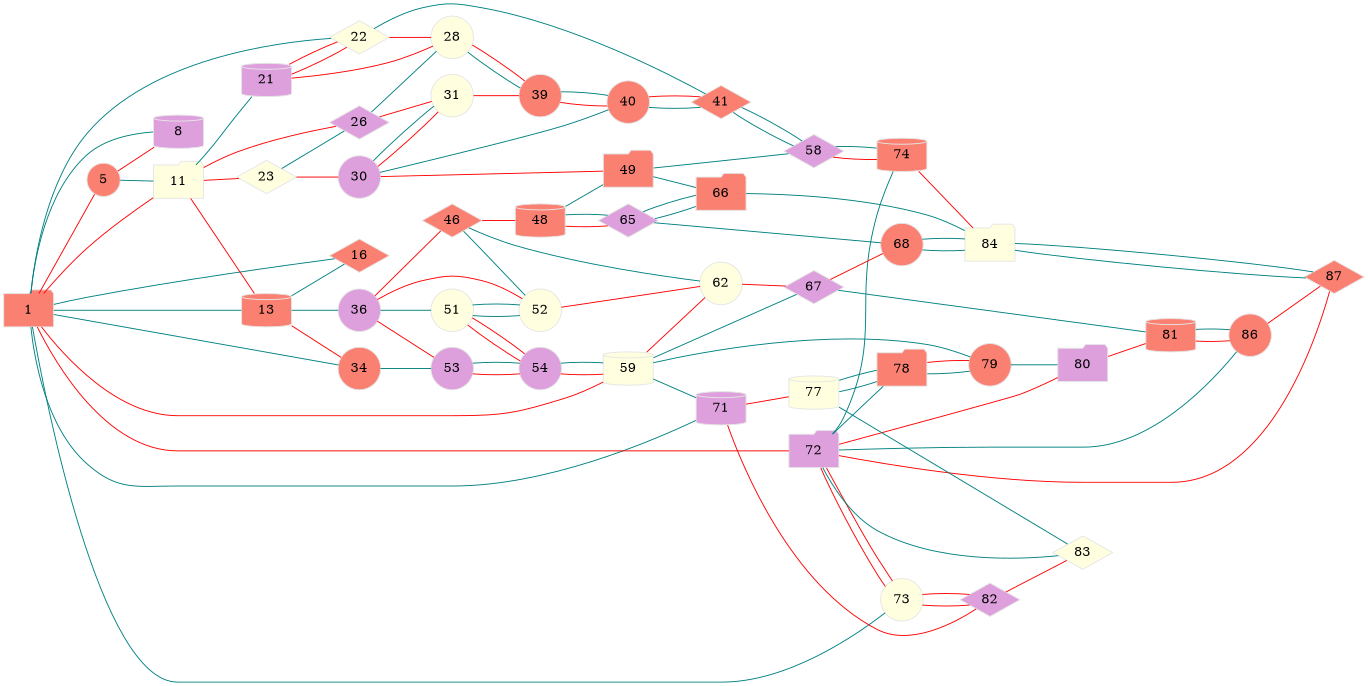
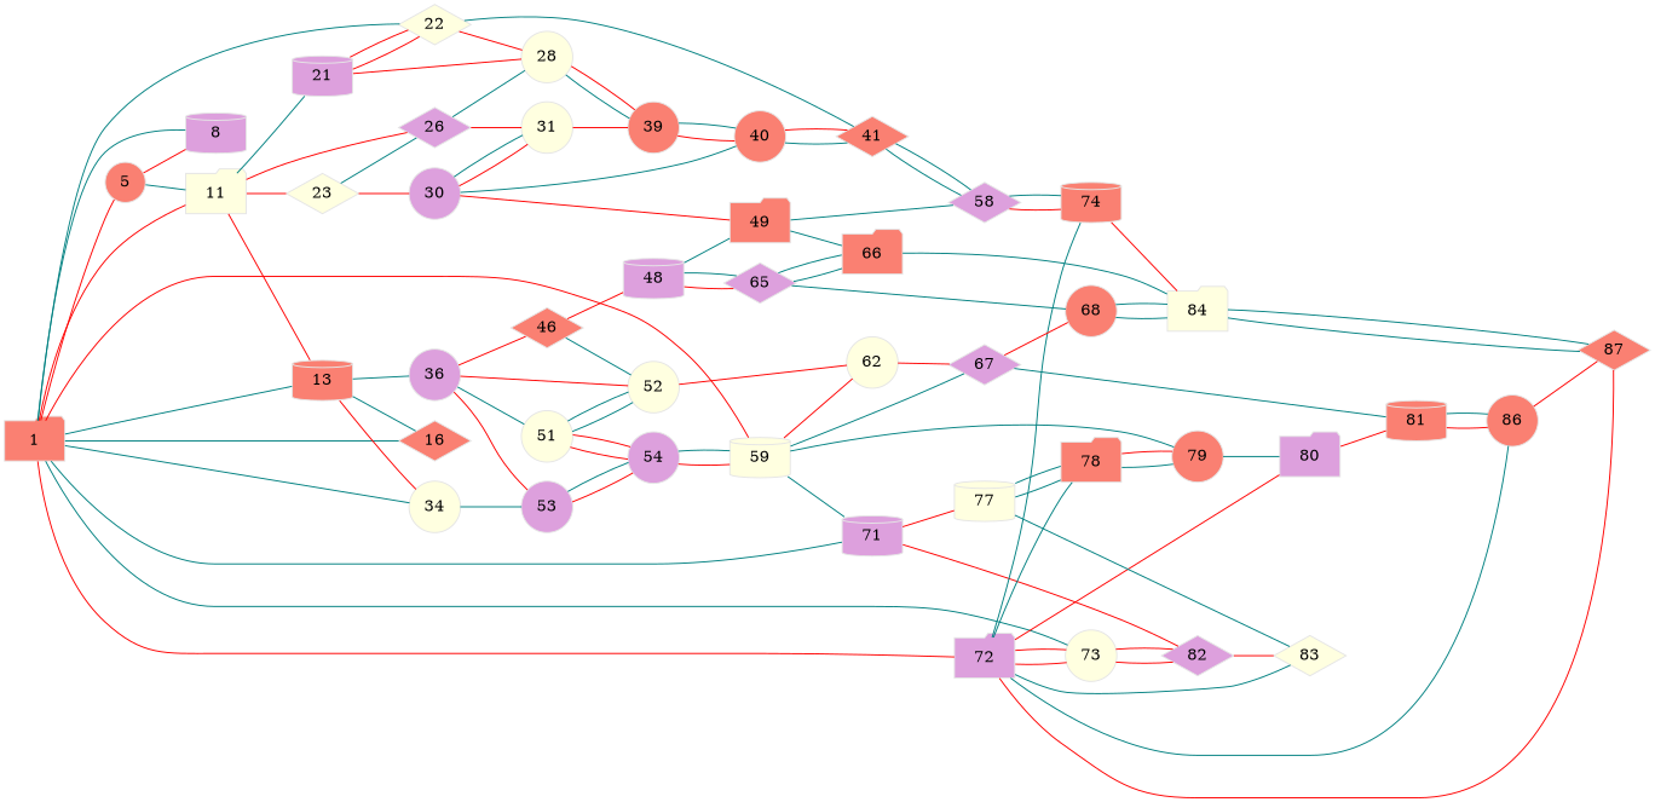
  graph {
    rankdir=LR
    node [color=gray90 fillcolor=salmon shape=circle style=filled]
    edge [color=teal]
    1 [shape=folder super="+6+2"]
    5 [super="+9"]
    8 [fillcolor=plum shape=cylinder]
    11 [fillcolor=lightyellow shape=folder super="+15+12"]
    13 [shape=cylinder super="+14+17"]
    16 [shape=diamond]
    22 [fillcolor=lightyellow shape=diamond super="+38"]
-   34
+   34 [fillcolor=lightyellow]
    59 [fillcolor=lightyellow shape=cylinder super="+60+64"]
    71 [fillcolor=plum shape=cylinder super="+76"]
    72 [fillcolor=plum shape=folder super="+75+89"]
    73 [fillcolor=lightyellow]
    21 [fillcolor=plum shape=cylinder]
    23 [fillcolor=lightyellow shape=diamond super="+24"]
    26 [fillcolor=plum shape=diamond super="+27"]
    36 [fillcolor=plum super="+50+37"]
    28 [fillcolor=lightyellow super="+29"]
    41 [shape=diamond]
    53 [fillcolor=plum]
    62 [fillcolor=lightyellow super="+63"]
    67 [fillcolor=plum shape=diamond super="+69"]
    79
    77 [fillcolor=lightyellow shape=cylinder]
    82 [fillcolor=plum shape=diamond]
    74 [shape=cylinder super="+88"]
    78 [shape=folder]
    80 [fillcolor=plum shape=folder]
    83 [fillcolor=lightyellow shape=diamond]
    86
    87 [shape=diamond]
    30 [fillcolor=plum super="+42"]
    31 [fillcolor=lightyellow]
    46 [shape=diamond super="+47"]
    51 [fillcolor=lightyellow]
    52 [fillcolor=lightyellow super="+55"]
    39
    58 [fillcolor=plum shape=diamond]
    40
    49 [shape=folder super="+56"]
    66 [shape=folder]
    54 [fillcolor=plum]
-   48 [shape=cylinder]
+   48 [fillcolor=plum shape=cylinder]
    65 [fillcolor=plum shape=diamond]
    68
    84 [fillcolor=lightyellow shape=folder super="+85"]
    81 [shape=cylinder]
    1 -- 5 [color=red]
    1 -- 8
    1 -- 11 [color=red]
    1 -- 13
    1 -- 16 [weight=2]
    1 -- 22
    1 -- 34
    1 -- 59 [color=red]
    1 -- 71
    1 -- 72 [color=red weight=2]
    1 -- 73
    5 -- 8 [color=red weight=2]
    5 -- 11
    11 -- 13 [color=red]
    11 -- 21
    11 -- 23 [color=red weight=2]
    11 -- 26 [color=red]
    13 -- 16
    13 -- 34 [color=red]
    13 -- 36 [weight=2]
    22 -- 28 [color=red]
    22 -- 41
    34 -- 53
    59 -- 71
    59 -- 62 [color=red]
    59 -- 67
    59 -- 79
    71 -- 77 [color=red]
    71 -- 82 [color=red]
    72 -- 73 [color=red]
    72 -- 73 [color=red]
    72 -- 74 [weight=2]
    72 -- 78
    72 -- 80 [color=red]
    72 -- 83
    72 -- 86
    72 -- 87 [color=red]
    73 -- 82 [color=red]
    73 -- 82 [color=red]
    21 -- 22 [color=red]
    21 -- 22 [color=red]
    21 -- 28 [color=red]
    23 -- 26
    23 -- 30 [color=red weight=2]
    26 -- 28
    26 -- 31 [color=red]
    36 -- 53 [color=red]
    36 -- 46 [color=red]
    36 -- 51
    36 -- 52 [color=red]
    28 -- 39
    28 -- 39 [color=red]
    41 -- 58
    41 -- 58
    53 -- 54 [color=red]
    53 -- 54
    62 -- 67 [color=red]
    67 -- 68 [color=red]
    67 -- 81
    79 -- 80
    77 -- 78
    77 -- 78
    77 -- 83
    82 -- 83 [color=red]
    74 -- 84 [color=red]
    78 -- 79
    78 -- 79 [color=red]
    80 -- 81 [color=red]
    86 -- 87 [color=red]
    30 -- 31 [color=red]
    30 -- 31
    30 -- 40
    30 -- 49 [color=red weight=2]
    31 -- 39 [color=red]
-   46 -- 62
    46 -- 52
    46 -- 48 [color=red]
    51 -- 52
    51 -- 52
    51 -- 54 [color=red]
    51 -- 54 [color=red]
    52 -- 62 [color=red]
    39 -- 40 [color=red]
    39 -- 40
    58 -- 74 [color=red]
    58 -- 74
    40 -- 41
    40 -- 41 [color=red]
    49 -- 58
    49 -- 66
    66 -- 84
    54 -- 59 [color=red]
    54 -- 59
    48 -- 49
    48 -- 65 [color=red]
    48 -- 65
    65 -- 66
    65 -- 66
    65 -- 68
    68 -- 84
    68 -- 84
    84 -- 87
    84 -- 87
    81 -- 86 [color=red]
    81 -- 86
  }
